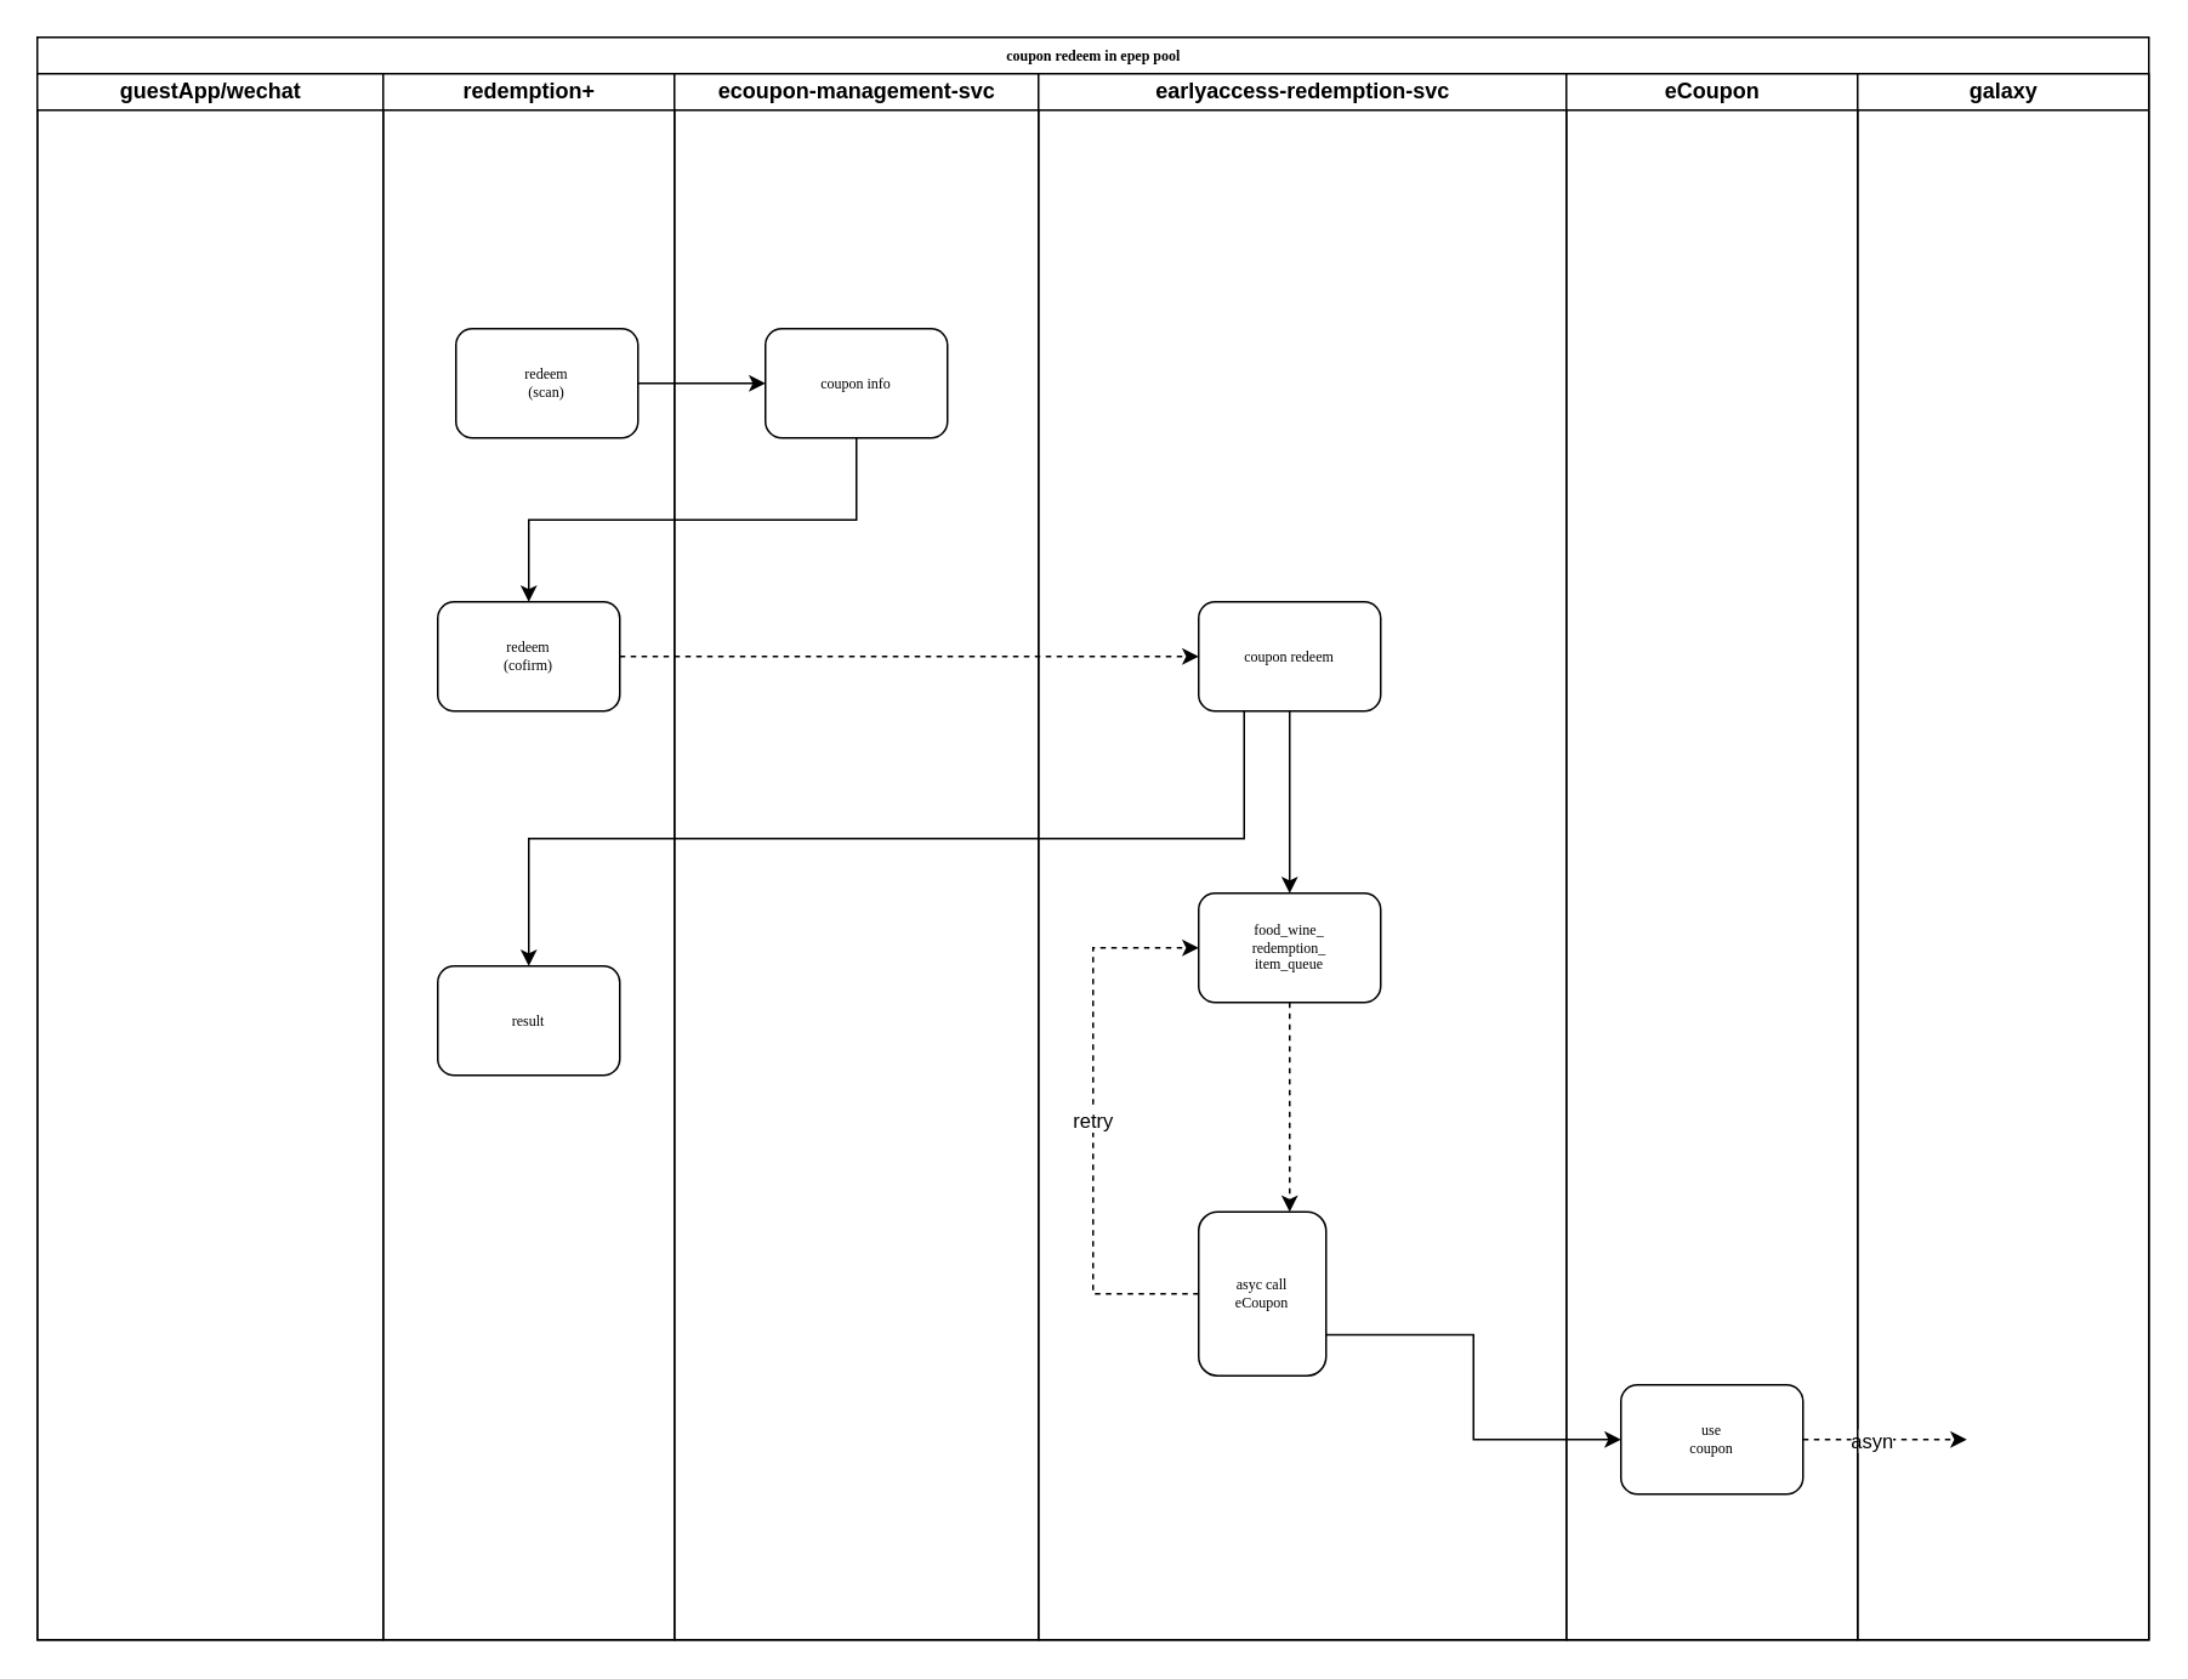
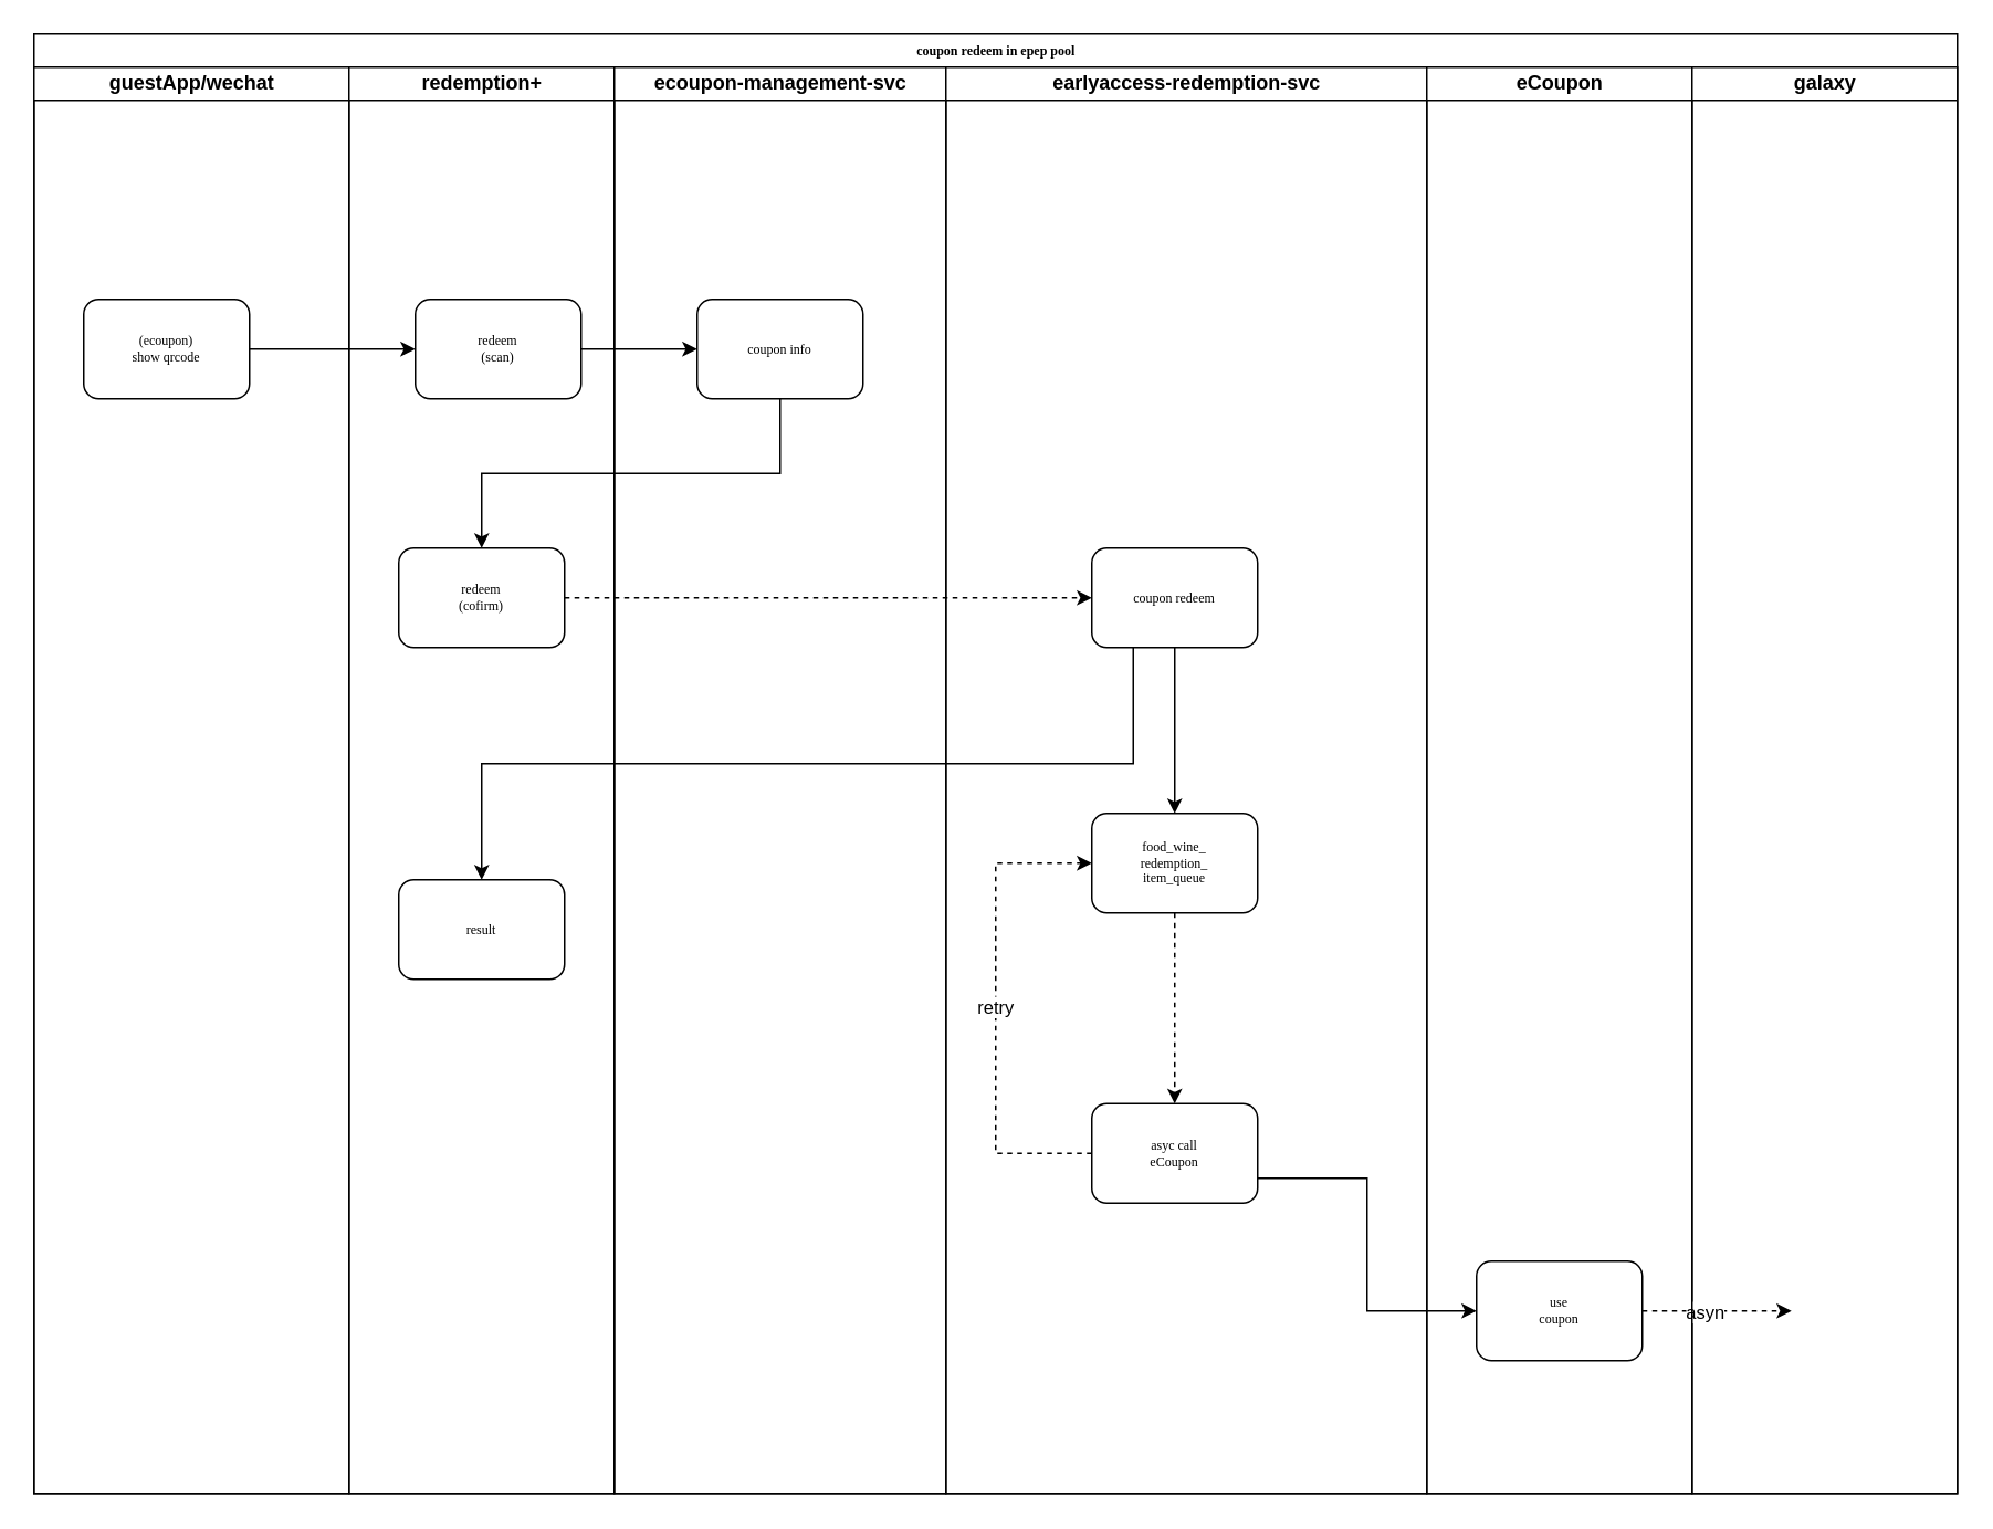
  <mxCell id="0" />
  <mxCell id="1" parent="0" />
  <mxCell id="2" value="coupon redeem in epep pool" style="swimlane;html=1;childLayout=stackLayout;startSize=20;rounded=0;shadow=0;labelBackgroundColor=none;strokeWidth=1;fontFamily=Verdana;fontSize=8;align=center;" parent="1" vertex="1"><mxGeometry x="20" y="20" width="1160" height="880" as="geometry" /></mxCell>
  <mxCell id="3" value="guestApp/wechat" style="swimlane;html=1;startSize=20;" parent="2" vertex="1"><mxGeometry y="20" width="190" height="860" as="geometry" /></mxCell>
+ <mxCell id="4" value="(ecoupon)&lt;br&gt;show qrcode" style="rounded=1;whiteSpace=wrap;html=1;shadow=0;labelBackgroundColor=none;strokeWidth=1;fontFamily=Verdana;fontSize=8;align=center;" parent="3" vertex="1"><mxGeometry x="30" y="140" width="100" height="60" as="geometry" /></mxCell>
+ <mxCell id="5" style="edgeStyle=orthogonalEdgeStyle;rounded=0;orthogonalLoop=1;jettySize=auto;html=1;exitX=1;exitY=0.5;exitDx=0;exitDy=0;" parent="2" source="4" target="7" edge="1"><mxGeometry relative="1" as="geometry" /></mxCell>
  <mxCell id="6" value="redemption+" style="swimlane;html=1;startSize=20;" parent="2" vertex="1"><mxGeometry x="190" y="20" width="160" height="860" as="geometry" /></mxCell>
  <mxCell id="7" value="redeem&lt;br&gt;(scan)" style="rounded=1;whiteSpace=wrap;html=1;shadow=0;labelBackgroundColor=none;strokeWidth=1;fontFamily=Verdana;fontSize=8;align=center;" parent="6" vertex="1"><mxGeometry x="40" y="140" width="100" height="60" as="geometry" /></mxCell>
  <mxCell id="8" value="result" style="rounded=1;whiteSpace=wrap;html=1;shadow=0;labelBackgroundColor=none;strokeWidth=1;fontFamily=Verdana;fontSize=8;align=center;" parent="6" vertex="1"><mxGeometry x="30" y="490" width="100" height="60" as="geometry" /></mxCell>
  <mxCell id="9" value="redeem&lt;br&gt;(cofirm)" style="rounded=1;whiteSpace=wrap;html=1;shadow=0;labelBackgroundColor=none;strokeWidth=1;fontFamily=Verdana;fontSize=8;align=center;" parent="6" vertex="1"><mxGeometry x="30" y="290" width="100" height="60" as="geometry" /></mxCell>
  <mxCell id="10" value="ecoupon-management-svc" style="swimlane;html=1;startSize=20;" parent="2" vertex="1"><mxGeometry x="350" y="20" width="200" height="860" as="geometry" /></mxCell>
  <mxCell id="11" value="coupon info" style="rounded=1;whiteSpace=wrap;html=1;shadow=0;labelBackgroundColor=none;strokeWidth=1;fontFamily=Verdana;fontSize=8;align=center;" parent="10" vertex="1"><mxGeometry x="50" y="140" width="100" height="60" as="geometry" /></mxCell>
  <mxCell id="12" value="earlyaccess-redemption-svc" style="swimlane;html=1;startSize=20;" parent="2" vertex="1"><mxGeometry x="550" y="20" width="290" height="860" as="geometry" /></mxCell>
  <mxCell id="13" style="edgeStyle=elbowEdgeStyle;rounded=0;orthogonalLoop=1;jettySize=auto;html=1;exitX=0.5;exitY=1;exitDx=0;exitDy=0;dashed=1;" parent="12" source="14" target="16" edge="1"><mxGeometry relative="1" as="geometry" /></mxCell>
  <mxCell id="14" value="&lt;span style=&quot;font-size: 8px&quot;&gt;food_wine_&lt;br&gt;redemption_&lt;br&gt;item_queue&lt;/span&gt;" style="rounded=1;whiteSpace=wrap;html=1;shadow=0;labelBackgroundColor=none;strokeWidth=1;fontFamily=Verdana;fontSize=8;align=center;" parent="12" vertex="1"><mxGeometry x="88" y="450" width="100" height="60" as="geometry" /></mxCell>
  <mxCell id="15" value="retry" style="edgeStyle=elbowEdgeStyle;rounded=0;orthogonalLoop=1;jettySize=auto;html=1;exitX=0;exitY=0.5;exitDx=0;exitDy=0;entryX=0;entryY=0.5;entryDx=0;entryDy=0;dashed=1;" parent="12" source="16" target="14" edge="1"><mxGeometry relative="1" as="geometry"><Array as="points"><mxPoint x="30" y="870" /></Array></mxGeometry></mxCell>
- <mxCell id="16" value="asyc call&lt;br&gt;eCoupon" style="rounded=1;whiteSpace=wrap;html=1;shadow=0;labelBackgroundColor=none;strokeWidth=1;fontFamily=Verdana;fontSize=8;align=center;" parent="12" vertex="1"><mxGeometry x="88" y="625" width="70" height="90" as="geometry" /></mxCell>
+ <mxCell id="16" value="asyc call&lt;br&gt;eCoupon" style="rounded=1;whiteSpace=wrap;html=1;shadow=0;labelBackgroundColor=none;strokeWidth=1;fontFamily=Verdana;fontSize=8;align=center;" parent="12" vertex="1"><mxGeometry x="88" y="625" width="100" height="60" as="geometry" /></mxCell>
  <mxCell id="17" style="edgeStyle=orthogonalEdgeStyle;rounded=0;orthogonalLoop=1;jettySize=auto;html=1;exitX=0.5;exitY=1;exitDx=0;exitDy=0;entryX=0.5;entryY=0;entryDx=0;entryDy=0;" parent="12" source="18" target="14" edge="1"><mxGeometry relative="1" as="geometry" /></mxCell>
  <mxCell id="18" value="coupon redeem" style="rounded=1;whiteSpace=wrap;html=1;shadow=0;labelBackgroundColor=none;strokeWidth=1;fontFamily=Verdana;fontSize=8;align=center;" parent="12" vertex="1"><mxGeometry x="88" y="290" width="100" height="60" as="geometry" /></mxCell>
  <mxCell id="19" value="eCoupon" style="swimlane;html=1;startSize=20;" parent="2" vertex="1"><mxGeometry x="840" y="20" width="160" height="860" as="geometry" /></mxCell>
  <mxCell id="20" value="use&lt;br&gt;coupon" style="rounded=1;whiteSpace=wrap;html=1;shadow=0;labelBackgroundColor=none;strokeWidth=1;fontFamily=Verdana;fontSize=8;align=center;" parent="19" vertex="1"><mxGeometry x="30" y="720" width="100" height="60" as="geometry" /></mxCell>
  <mxCell id="21" style="edgeStyle=orthogonalEdgeStyle;rounded=0;orthogonalLoop=1;jettySize=auto;html=1;exitX=1;exitY=0.5;exitDx=0;exitDy=0;dashed=1;" parent="2" source="20" edge="1"><mxGeometry relative="1" as="geometry"><mxPoint x="1060" y="770" as="targetPoint" /></mxGeometry></mxCell>
  <mxCell id="22" value="asyn" style="edgeLabel;html=1;align=center;verticalAlign=middle;resizable=0;points=[];" parent="21" vertex="1" connectable="0"><mxGeometry x="-0.181" relative="1" as="geometry"><mxPoint as="offset" /></mxGeometry></mxCell>
  <mxCell id="23" style="edgeStyle=orthogonalEdgeStyle;rounded=0;orthogonalLoop=1;jettySize=auto;html=1;exitX=1;exitY=0.75;exitDx=0;exitDy=0;entryX=0;entryY=0.5;entryDx=0;entryDy=0;" parent="2" source="16" target="20" edge="1"><mxGeometry relative="1" as="geometry" /></mxCell>
  <mxCell id="24" style="edgeStyle=orthogonalEdgeStyle;rounded=0;orthogonalLoop=1;jettySize=auto;html=1;exitX=0.5;exitY=1;exitDx=0;exitDy=0;" parent="2" source="11" target="9" edge="1"><mxGeometry relative="1" as="geometry" /></mxCell>
  <mxCell id="25" style="edgeStyle=orthogonalEdgeStyle;rounded=0;orthogonalLoop=1;jettySize=auto;html=1;exitX=1;exitY=0.5;exitDx=0;exitDy=0;" parent="2" source="7" target="11" edge="1"><mxGeometry relative="1" as="geometry" /></mxCell>
  <mxCell id="26" style="edgeStyle=orthogonalEdgeStyle;rounded=0;orthogonalLoop=1;jettySize=auto;html=1;exitX=1;exitY=0.5;exitDx=0;exitDy=0;dashed=1;" parent="2" source="9" target="18" edge="1"><mxGeometry relative="1" as="geometry" /></mxCell>
  <mxCell id="27" value="galaxy" style="swimlane;html=1;startSize=20;" parent="2" vertex="1"><mxGeometry x="1000" y="20" width="160" height="860" as="geometry" /></mxCell>
  <mxCell id="28" style="edgeStyle=orthogonalEdgeStyle;rounded=0;orthogonalLoop=1;jettySize=auto;html=1;exitX=0.25;exitY=1;exitDx=0;exitDy=0;" parent="2" source="18" target="8" edge="1"><mxGeometry relative="1" as="geometry" /></mxCell>
